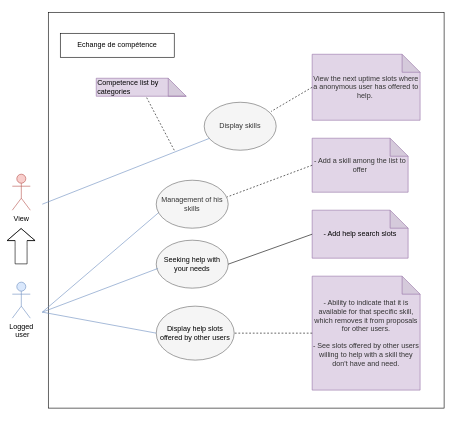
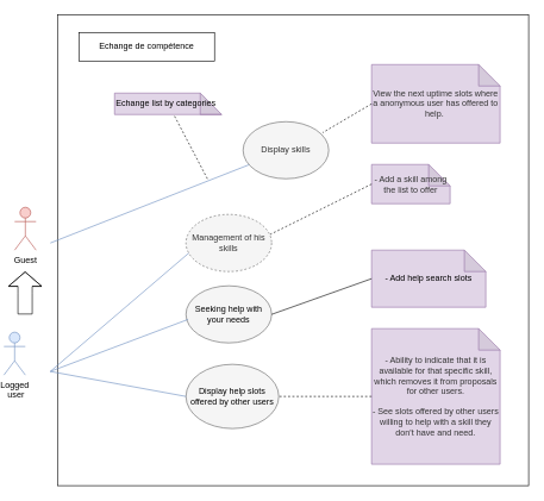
  <mxCell id="0" />
  <mxCell id="1" parent="0" />
  <mxCell id="2" value="" style="whiteSpace=wrap;html=1;aspect=fixed;horizontal=1;movable=1;resizable=1;rotatable=1;deletable=1;editable=1;locked=0;connectable=1;" parent="1" vertex="1"><mxGeometry x="80" y="20" width="660" height="660" as="geometry" /></mxCell>
- <mxCell id="3" value="Echange de compétence" style="rounded=0;whiteSpace=wrap;html=1;" parent="1" vertex="1"><mxGeometry x="100" y="55" width="190" height="40" as="geometry" /></mxCell>
- <mxCell id="4" value="View" style="shape=umlActor;verticalLabelPosition=bottom;verticalAlign=top;html=1;outlineConnect=0;fillColor=#f8cecc;strokeColor=#b85450;" parent="1" vertex="1"><mxGeometry x="20" y="290" width="30" height="60" as="geometry" /></mxCell>
- <mxCell id="5" value="Logged&lt;div&gt;&amp;nbsp;user&lt;/div&gt;" style="shape=umlActor;verticalLabelPosition=bottom;verticalAlign=top;html=1;outlineConnect=0;fillColor=#dae8fc;strokeColor=#6c8ebf;align=center;" parent="1" vertex="1"><mxGeometry x="20" y="470" width="30" height="60" as="geometry" /></mxCell>
+ <mxCell id="3" value="Echange de compétence" style="rounded=0;whiteSpace=wrap;html=1;" parent="1" vertex="1"><mxGeometry x="110" y="45" width="190" height="40" as="geometry" /></mxCell>
+ <mxCell id="4" value="Guest" style="shape=umlActor;verticalLabelPosition=bottom;verticalAlign=top;html=1;outlineConnect=0;fillColor=#f8cecc;strokeColor=#b85450;" parent="1" vertex="1"><mxGeometry x="20" y="290" width="30" height="60" as="geometry" /></mxCell>
+ <mxCell id="5" value="Logged&lt;div&gt;&amp;nbsp;user&lt;/div&gt;" style="shape=umlActor;verticalLabelPosition=bottom;verticalAlign=top;html=1;outlineConnect=0;fillColor=#dae8fc;strokeColor=#6c8ebf;align=center;" parent="1" vertex="1"><mxGeometry x="5" y="465" width="30" height="60" as="geometry" /></mxCell>
  <mxCell id="6" value="Display skills" style="ellipse;whiteSpace=wrap;html=1;fillColor=#f5f5f5;strokeColor=#666666;fontColor=#333333;" parent="1" vertex="1"><mxGeometry x="340" y="170" width="120" height="80" as="geometry" /></mxCell>
- <mxCell id="7" value="Competence list by categories" style="shape=note;whiteSpace=wrap;html=1;backgroundOutline=1;darkOpacity=0.05;fillColor=#e1d5e7;strokeColor=#9673a6;align=left;" parent="1" vertex="1"><mxGeometry x="160" y="130" width="150" height="30" as="geometry" /></mxCell>
+ <mxCell id="7" value="Echange list by categories" style="shape=note;whiteSpace=wrap;html=1;backgroundOutline=1;darkOpacity=0.05;fillColor=#e1d5e7;strokeColor=#9673a6;align=left;" parent="1" vertex="1"><mxGeometry x="160" y="130" width="150" height="30" as="geometry" /></mxCell>
  <mxCell id="8" value="" style="endArrow=none;dashed=1;html=1;rounded=0;" parent="1" target="7" edge="1"><mxGeometry width="50" height="50" relative="1" as="geometry"><mxPoint x="290" y="250" as="sourcePoint" /><mxPoint x="410" y="620" as="targetPoint" /></mxGeometry></mxCell>
  <mxCell id="9" value="" style="endArrow=none;html=1;rounded=0;fillColor=#dae8fc;strokeColor=#6c8ebf;entryX=0.055;entryY=0.648;entryDx=0;entryDy=0;entryPerimeter=0;" parent="1" target="14" edge="1"><mxGeometry width="50" height="50" relative="1" as="geometry"><mxPoint x="70" y="520" as="sourcePoint" /><mxPoint x="200" y="500" as="targetPoint" /></mxGeometry></mxCell>
  <mxCell id="10" value="&lt;font color=&quot;#333333&quot;&gt;View the next uptime slots where a anonymous user has offered to help.&amp;nbsp;&lt;/font&gt;" style="shape=note;whiteSpace=wrap;html=1;backgroundOutline=1;darkOpacity=0.05;fillColor=#e1d5e7;strokeColor=#9673a6;" parent="1" vertex="1"><mxGeometry x="520" y="90" width="180" height="110" as="geometry" /></mxCell>
  <mxCell id="11" value="" style="endArrow=none;dashed=1;html=1;rounded=0;entryX=0.928;entryY=0.193;entryDx=0;entryDy=0;entryPerimeter=0;exitX=0;exitY=0.5;exitDx=0;exitDy=0;exitPerimeter=0;" parent="1" target="6" edge="1" source="10"><mxGeometry width="50" height="50" relative="1" as="geometry"><mxPoint x="540" y="170" as="sourcePoint" /><mxPoint x="482.5" y="163" as="targetPoint" /><Array as="points" /></mxGeometry></mxCell>
  <mxCell id="12" value="" style="endArrow=none;html=1;rounded=0;fillColor=#dae8fc;strokeColor=#6c8ebf;" parent="1" target="6" edge="1"><mxGeometry width="50" height="50" relative="1" as="geometry"><mxPoint x="70" y="340" as="sourcePoint" /><mxPoint x="518" y="386" as="targetPoint" /></mxGeometry></mxCell>
  <mxCell id="13" value="" style="shape=flexArrow;endArrow=classic;html=1;rounded=0;endWidth=25.517;endSize=6.379;width=20;" edge="1" parent="1"><mxGeometry width="50" height="50" relative="1" as="geometry"><mxPoint x="34.66" y="440" as="sourcePoint" /><mxPoint x="34.66" y="380" as="targetPoint" /><Array as="points"><mxPoint x="34.66" y="410" /></Array></mxGeometry></mxCell>
- <mxCell id="14" value="Management of his skills" style="ellipse;whiteSpace=wrap;html=1;fillColor=#f5f5f5;strokeColor=#666666;fontColor=#333333;" vertex="1" parent="1"><mxGeometry x="260" y="300" width="120" height="80" as="geometry" /></mxCell>
+ <mxCell id="14" value="Management of his skills" style="ellipse;whiteSpace=wrap;html=1;fillColor=#f5f5f5;strokeColor=#666666;fontColor=#333333;dashed=1;" vertex="1" parent="1"><mxGeometry x="260" y="300" width="120" height="80" as="geometry" /></mxCell>
  <mxCell id="15" value="&lt;font color=&quot;#000000&quot;&gt;Seeking help with your needs&lt;/font&gt;" style="ellipse;whiteSpace=wrap;html=1;fillColor=#f5f5f5;strokeColor=#666666;fontColor=#333333;" vertex="1" parent="1"><mxGeometry x="260" y="400" width="120" height="80" as="geometry" /></mxCell>
  <mxCell id="16" value="" style="endArrow=none;html=1;rounded=0;fillColor=#dae8fc;strokeColor=#6c8ebf;entryX=0.025;entryY=0.588;entryDx=0;entryDy=0;entryPerimeter=0;" edge="1" parent="1" target="15"><mxGeometry width="50" height="50" relative="1" as="geometry"><mxPoint x="70" y="520" as="sourcePoint" /><mxPoint x="350" y="440" as="targetPoint" /></mxGeometry></mxCell>
  <mxCell id="17" value="&lt;font color=&quot;#000000&quot;&gt;Display help slots offered by other users&lt;/font&gt;" style="ellipse;whiteSpace=wrap;html=1;fillColor=#f5f5f5;strokeColor=#666666;fontColor=#333333;" vertex="1" parent="1"><mxGeometry x="260" y="510" width="130" height="90" as="geometry" /></mxCell>
  <mxCell id="18" value="" style="endArrow=none;html=1;rounded=0;fillColor=#dae8fc;strokeColor=#6c8ebf;entryX=0;entryY=0.5;entryDx=0;entryDy=0;" edge="1" parent="1" target="17"><mxGeometry width="50" height="50" relative="1" as="geometry"><mxPoint x="70" y="520" as="sourcePoint" /><mxPoint x="363" y="537" as="targetPoint" /></mxGeometry></mxCell>
- <mxCell id="19" value="&lt;span style=&quot;color: rgb(51, 51, 51);&quot;&gt;- Add a skill among the list&amp;nbsp;to offer&lt;/span&gt;" style="shape=note;whiteSpace=wrap;html=1;backgroundOutline=1;darkOpacity=0.05;fillColor=#e1d5e7;strokeColor=#9673a6;" vertex="1" parent="1"><mxGeometry x="520" y="230" width="160" height="90" as="geometry" /></mxCell>
+ <mxCell id="19" value="&lt;span style=&quot;color: rgb(51, 51, 51);&quot;&gt;- Add a skill among the list&amp;nbsp;to offer&lt;/span&gt;" style="shape=note;whiteSpace=wrap;html=1;backgroundOutline=1;darkOpacity=0.05;fillColor=#e1d5e7;strokeColor=#9673a6;" vertex="1" parent="1"><mxGeometry x="520" y="230" width="110" height="55" as="geometry" /></mxCell>
  <mxCell id="20" value="" style="endArrow=none;dashed=1;html=1;rounded=0;exitX=0;exitY=0.5;exitDx=0;exitDy=0;exitPerimeter=0;entryX=0.983;entryY=0.35;entryDx=0;entryDy=0;entryPerimeter=0;" edge="1" parent="1" source="19" target="14"><mxGeometry width="50" height="50" relative="1" as="geometry"><mxPoint x="522" y="317" as="sourcePoint" /><mxPoint x="460" y="420" as="targetPoint" /><Array as="points" /></mxGeometry></mxCell>
  <mxCell id="21" value="&lt;font color=&quot;#333333&quot;&gt;- Ability to indicate that it is available for that specific skill, which removes it from proposals for other users.&lt;/font&gt;&lt;div&gt;&lt;font color=&quot;#333333&quot;&gt;&lt;br&gt;&lt;/font&gt;&lt;/div&gt;&lt;div&gt;&lt;font color=&quot;#333333&quot;&gt;-&amp;nbsp;&lt;/font&gt;&lt;span style=&quot;background-color: initial;&quot;&gt;&lt;font color=&quot;#333333&quot;&gt;See slots offered by other users willing to help with a skill they don't have and need.&lt;/font&gt;&lt;/span&gt;&lt;/div&gt;" style="shape=note;whiteSpace=wrap;html=1;backgroundOutline=1;darkOpacity=0.05;fillColor=#e1d5e7;strokeColor=#9673a6;" vertex="1" parent="1"><mxGeometry x="520" y="460" width="180" height="190" as="geometry" /></mxCell>
  <mxCell id="22" value="" style="endArrow=none;dashed=1;html=1;rounded=0;entryX=1;entryY=0.5;entryDx=0;entryDy=0;exitX=0;exitY=0.5;exitDx=0;exitDy=0;exitPerimeter=0;" edge="1" parent="1" source="21" target="17"><mxGeometry width="50" height="50" relative="1" as="geometry"><mxPoint x="530" y="375" as="sourcePoint" /><mxPoint x="470" y="440" as="targetPoint" /><Array as="points" /></mxGeometry></mxCell>
  <mxCell id="23" value="- Add help search slots&lt;span style=&quot;color: rgb(51, 51, 51);&quot;&gt;&lt;/span&gt;" style="shape=note;whiteSpace=wrap;html=1;backgroundOutline=1;darkOpacity=0.05;fillColor=#e1d5e7;strokeColor=#9673a6;" vertex="1" parent="1"><mxGeometry x="520" y="350" width="160" height="80" as="geometry" /></mxCell>
  <mxCell id="24" value="" style="endArrow=none;dashed=0;html=1;rounded=0;entryX=1;entryY=0.5;entryDx=0;entryDy=0;exitX=0;exitY=0.5;exitDx=0;exitDy=0;exitPerimeter=0;" edge="1" parent="1" source="23" target="15"><mxGeometry width="50" height="50" relative="1" as="geometry"><mxPoint x="530" y="290" as="sourcePoint" /><mxPoint x="389" y="358" as="targetPoint" /><Array as="points" /></mxGeometry></mxCell>
